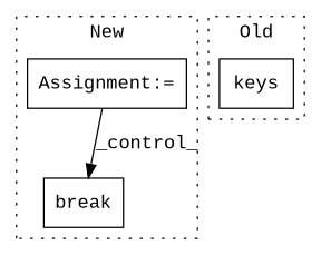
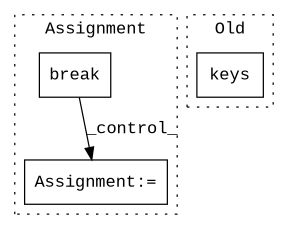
  digraph {
    fontname="Liberation Mono"
    node [l=6 shape=box fontname="Liberation Mono"]
    n1 [a=10 label=break s=15868]
    n2 [a=7 l=1 label="Assignment:=" s=15794]
    n3 [a=32 label=keys s=15703]
    subgraph cluster_1 {
-     label=New
+     label=Assignment
      style=dotted
      n1
      n2
    }
    subgraph cluster_2 {
      label=Old
      style=dotted
      n3
    }
-   n2 -> n1 [label=_control_ fontname="Liberation Mono"]
+   n1 -> n2 [label=_control_ fontname="Liberation Mono"]
  }
